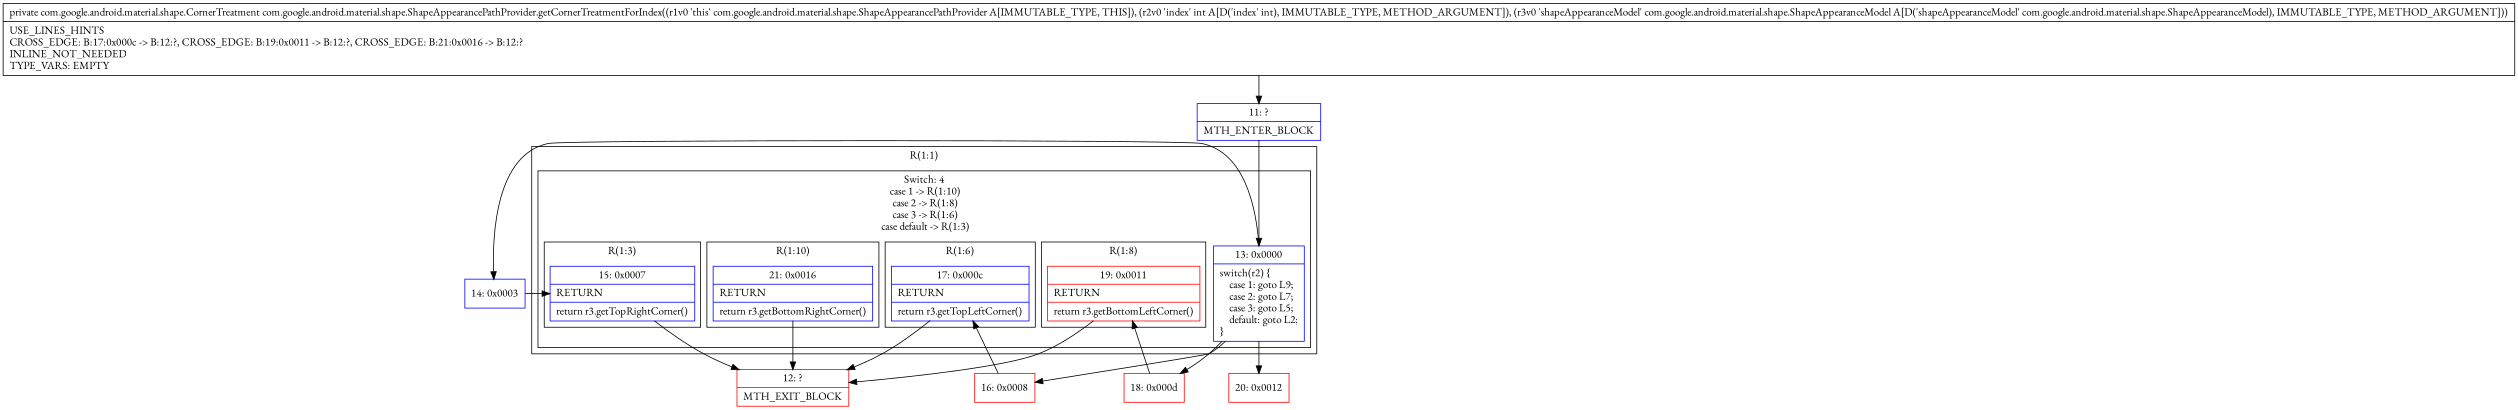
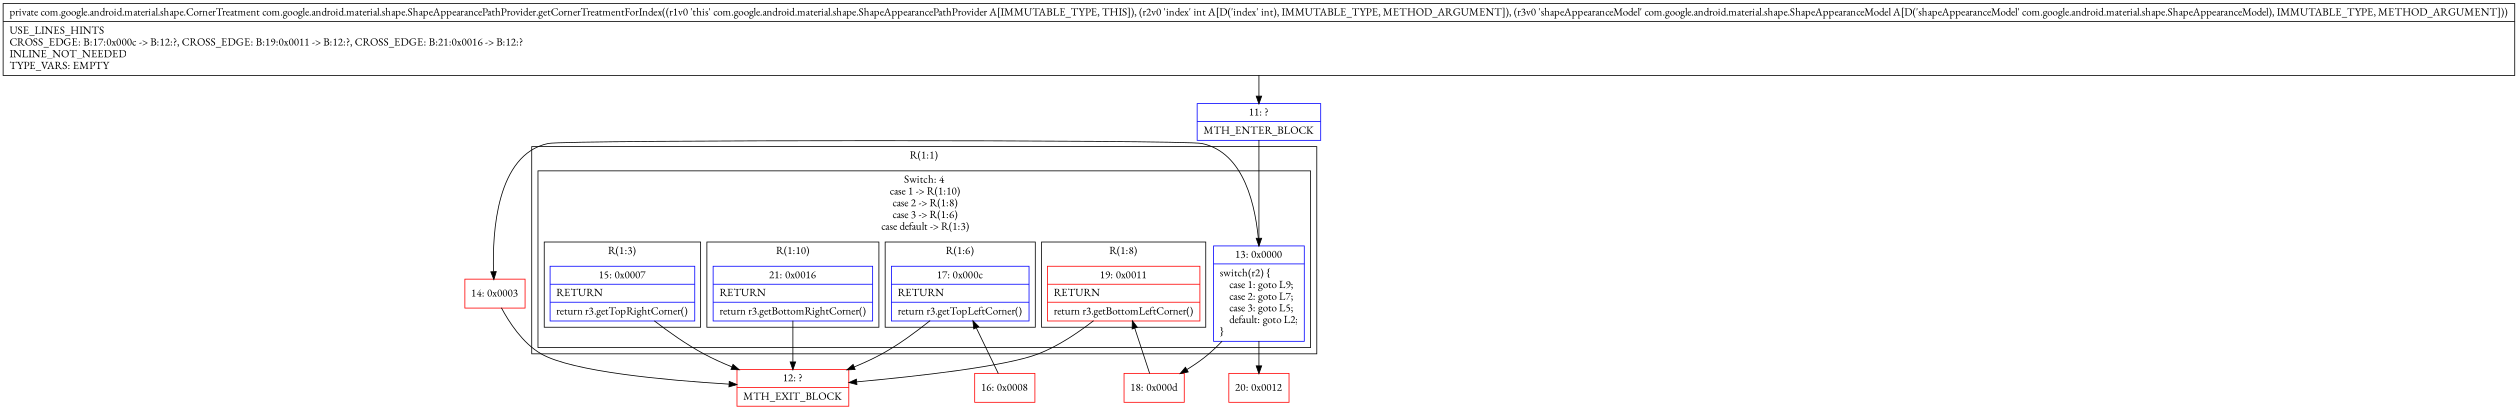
  digraph {
    fontname="EB Garamond"
    node [color=red fontname="EB Garamond" shape=record]
    edge [fontname="EB Garamond"]
    n1 [color=blue label="{21\:\ 0x0016|RETURN\l|return r3.getBottomRightCorner()\l}"]
    n2 [label="{19\:\ 0x0011|RETURN\l|return r3.getBottomLeftCorner()\l}"]
    n3 [color=blue label="{17\:\ 0x000c|RETURN\l|return r3.getTopLeftCorner()\l}"]
    n4 [color=blue label="{15\:\ 0x0007|RETURN\l|return r3.getTopRightCorner()\l}"]
    n5 [color=blue label="{13\:\ 0x0000|switch(r2) \{\l    case 1: goto L9;\l    case 2: goto L7;\l    case 3: goto L5;\l    default: goto L2;\l\}\l}"]
    n6 [label="{12\:\ ?|MTH_EXIT_BLOCK\l}"]
-   n7 [color=blue label="{14\:\ 0x0003}"]
+   n7 [label="{14\:\ 0x0003}"]
    n8 [label="{16\:\ 0x0008}"]
    n9 [label="{18\:\ 0x000d}"]
    n10 [label="{20\:\ 0x0012}"]
    n11 [color=blue label="{11\:\ ?|MTH_ENTER_BLOCK\l}"]
    n12 [label="{private com.google.android.material.shape.CornerTreatment com.google.android.material.shape.ShapeAppearancePathProvider.getCornerTreatmentForIndex((r1v0 'this' com.google.android.material.shape.ShapeAppearancePathProvider A[IMMUTABLE_TYPE, THIS]), (r2v0 'index' int A[D('index' int), IMMUTABLE_TYPE, METHOD_ARGUMENT]), (r3v0 'shapeAppearanceModel' com.google.android.material.shape.ShapeAppearanceModel A[D('shapeAppearanceModel' com.google.android.material.shape.ShapeAppearanceModel), IMMUTABLE_TYPE, METHOD_ARGUMENT]))  | USE_LINES_HINTS\lCROSS_EDGE: B:17:0x000c \-\> B:12:?, CROSS_EDGE: B:19:0x0011 \-\> B:12:?, CROSS_EDGE: B:21:0x0016 \-\> B:12:?\lINLINE_NOT_NEEDED\lTYPE_VARS: EMPTY\l}" color=""]
    subgraph cluster_1 {
      label="R(1:1)"
      subgraph cluster_2 {
        label="Switch: 4\n case 1 -> R(1:10)\n case 2 -> R(1:8)\n case 3 -> R(1:6)\n case default -> R(1:3)"
        n5
        subgraph cluster_3 {
          label="R(1:10)"
          n1
        }
        subgraph cluster_4 {
          label="R(1:8)"
          n2
        }
        subgraph cluster_5 {
          label="R(1:6)"
          n3
        }
        subgraph cluster_6 {
          label="R(1:3)"
          n4
        }
      }
    }
    n1 -> n6
    n2 -> n6
    n3 -> n6
    n4 -> n6
    n5 -> n7
-   n5 -> n8
    n5 -> n9
    n5 -> n10
-   n7 -> n4
+   n7 -> n6
    n8 -> n3
    n9 -> n2
    n11 -> n5
    n12 -> n11
  }
